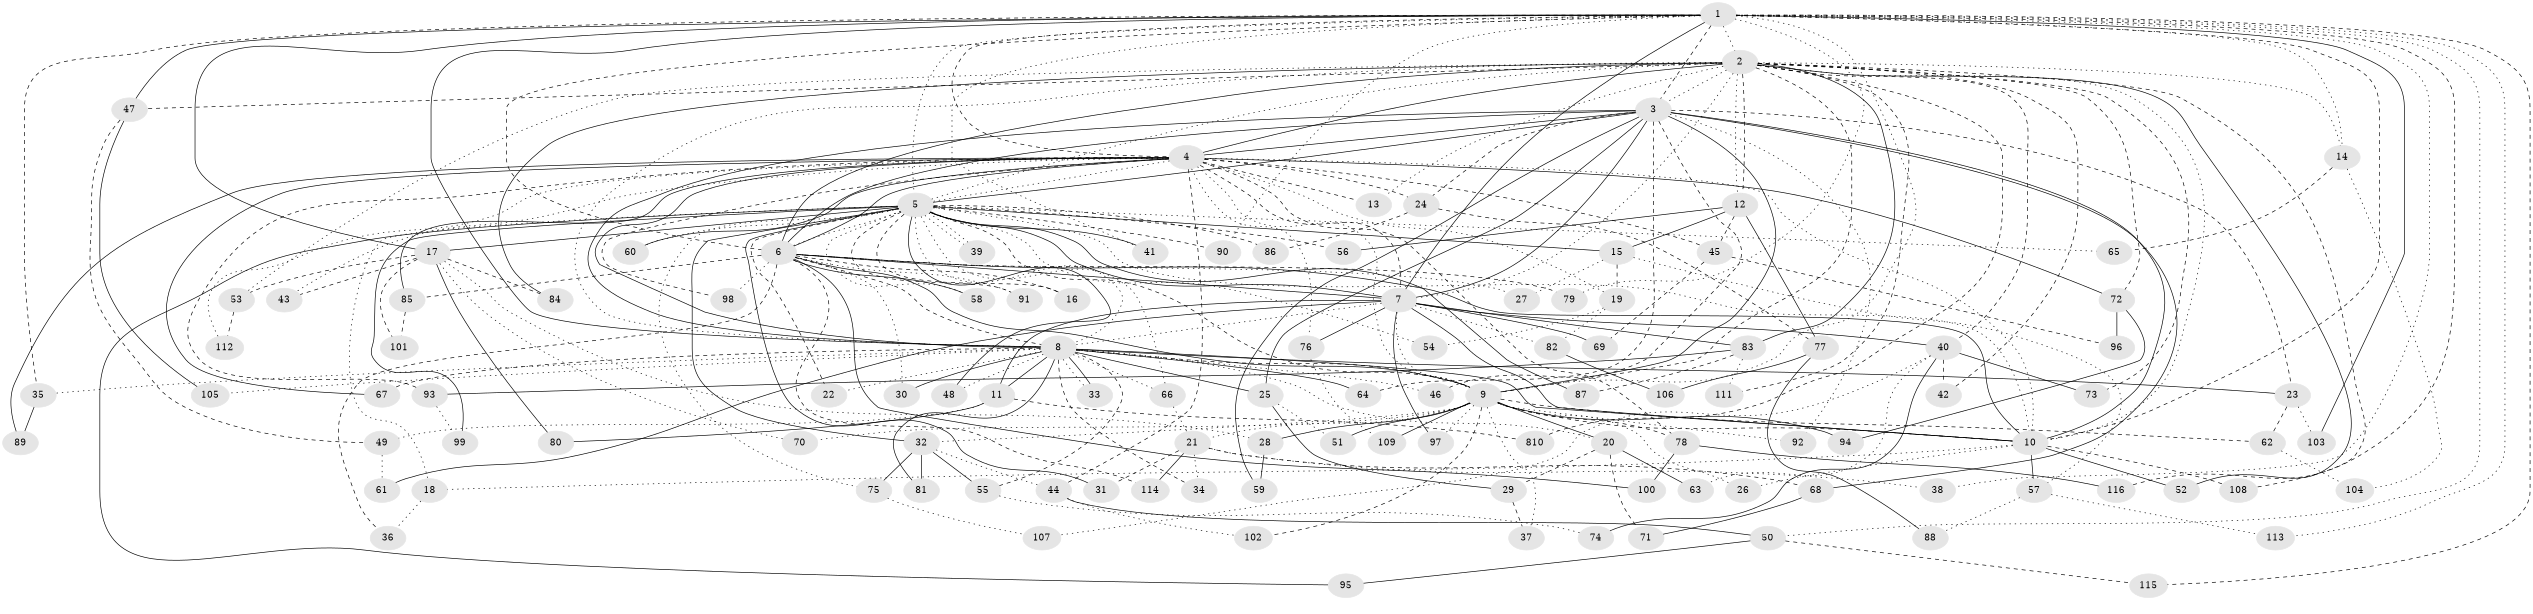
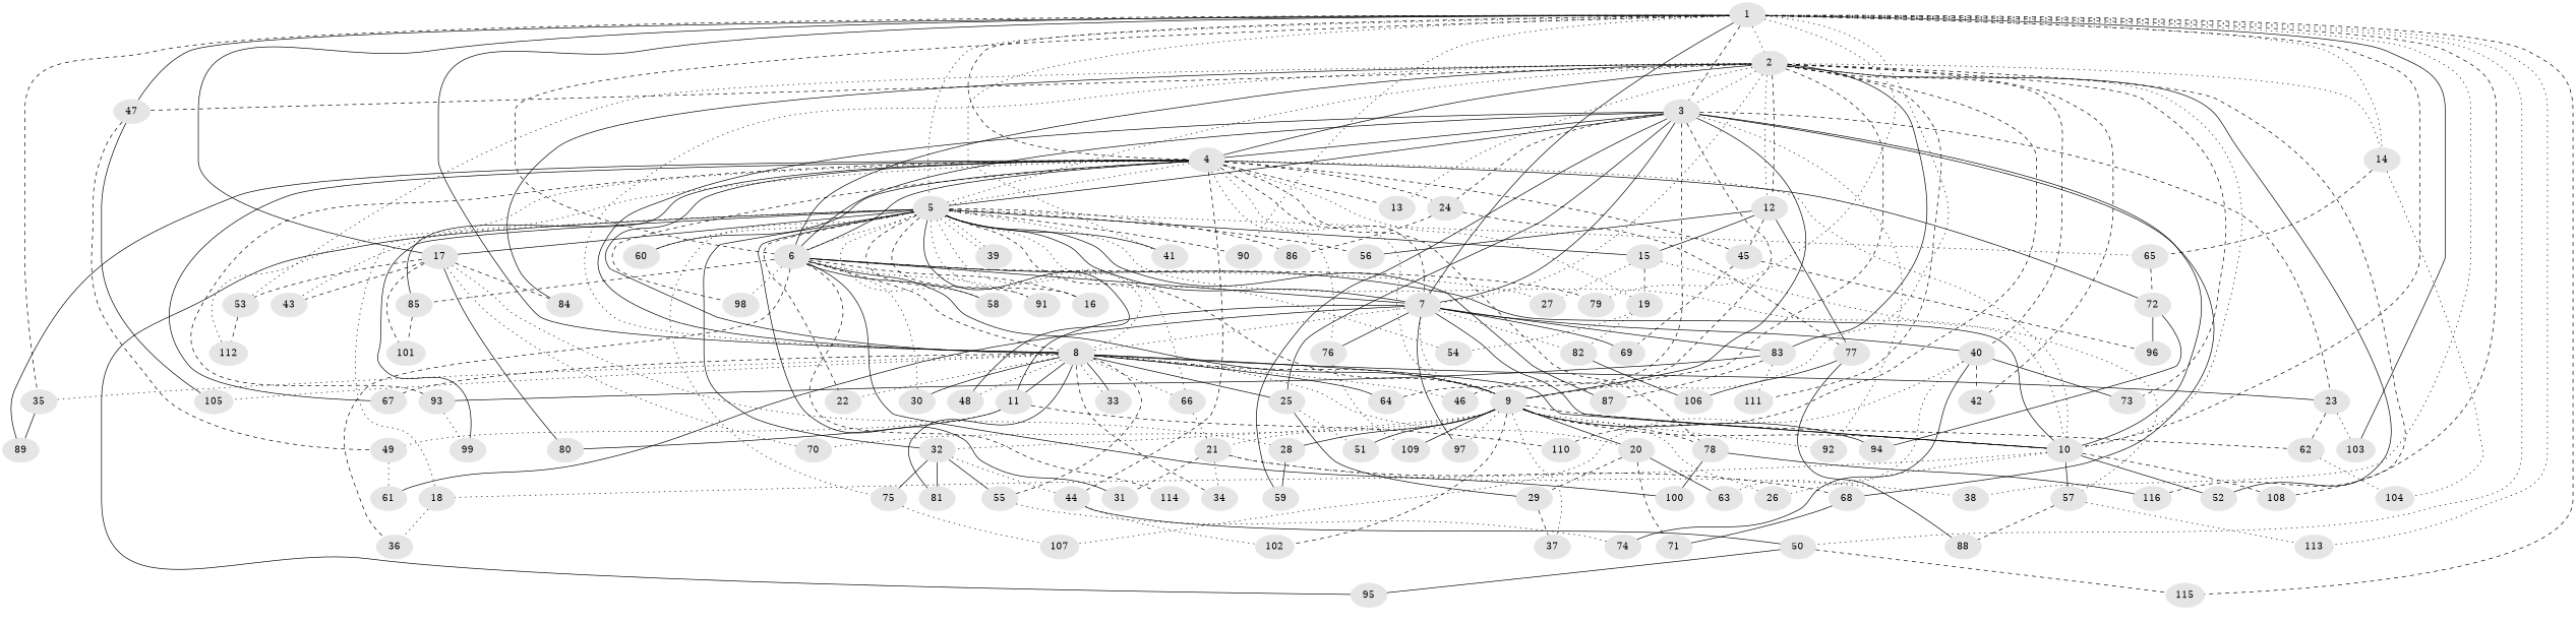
  graph {
    node [color=gray90 style=filled]
    edge [style=solid]
    1
    2
    3
    4
    5
    6
    7
    8
    9
    10
    14
    17
    35
    38
    41
    47
    50
    79
    90
    103
    113
    115
    116
    12
    13
    40
    42
    52
    53
    72
    73
    83
    84
    108
-   110 [label=810]
+   110
    111
    23
    24
    25
    46
    59
    64
    68
    92
    19
    43
    44
    45
    60
    67
    76
    78
    85
    89
    93
    98
    112
    15
    16
    18
    22
    31
    32
    39
    48
    54
    56
    58
    65
    66
    75
    86
    87
    91
    95
    99
    27
    30
    36
    100
    114
    11
    61
    69
    82
    97
    20
    33
    34
    55
    81
    105
    21
    26
    28
    37
    51
    62
    70
    94
    102
    109
    57
    104
    80
    101
    49
    77
    63
    74
    107
    96
    29
    71
    106
    88
    1 -- 2 [style=dotted]
    1 -- 3 [style=dashed]
    1 -- 4 [style=dashed]
    1 -- 5 [style=dotted]
    1 -- 6 [style=dashed]
    1 -- 7
    1 -- 8
    1 -- 9 [style=dotted]
    1 -- 10 [style=dashed]
    1 -- 14 [style=dotted]
    1 -- 17
    1 -- 35 [style=dashed]
    1 -- 38 [style=dotted]
    1 -- 41 [style=dotted]
    1 -- 47
    1 -- 50 [style=dotted]
    1 -- 79 [style=dotted]
    1 -- 90 [style=dotted]
    1 -- 103
    1 -- 113 [style=dotted]
    1 -- 115 [style=dashed]
    1 -- 116 [style=dashed]
    2 -- 3 [style=dotted]
    2 -- 4
    2 -- 5 [style=dotted]
    2 -- 6
    2 -- 7 [style=dotted]
    2 -- 8 [style=dotted]
    2 -- 9 [style=dashed]
    2 -- 10 [style=dotted]
    2 -- 14 [style=dotted]
    2 -- 47 [style=dashed]
    2 -- 12 [style=dotted]
    2 -- 12 [style=dashed]
    2 -- 13 [style=dotted]
    2 -- 40 [style=dashed]
    2 -- 42 [style=dashed]
    2 -- 52
    2 -- 53 [style=dotted]
-   2 -- 72 [style=dashed]
+   65 -- 72 [style=dashed]
    2 -- 73 [style=dashed]
    2 -- 83
    2 -- 84
    2 -- 108 [style=dashed]
    2 -- 110 [style=dashed]
    2 -- 111 [style=dashed]
    3 -- 4
    3 -- 5
    3 -- 6
    3 -- 7
    3 -- 8
    3 -- 9
    3 -- 10
    3 -- 23 [style=dashed]
    3 -- 24 [style=dashed]
    3 -- 25
    3 -- 46 [style=dashed]
    3 -- 59
    3 -- 64 [style=dashed]
    3 -- 68
    3 -- 92 [style=dotted]
    4 -- 5 [style=dotted]
    4 -- 6
    4 -- 7 [style=dashed]
    4 -- 8
    4 -- 9 [style=dotted]
    4 -- 10 [style=dotted]
    4 -- 13 [style=dashed]
    4 -- 72
    4 -- 24 [style=dashed]
    4 -- 19 [style=dotted]
    4 -- 43 [style=dotted]
    4 -- 44 [style=dashed]
    4 -- 45 [style=dashed]
    4 -- 60
    4 -- 67
    4 -- 76 [style=dotted]
    4 -- 78 [style=dashed]
    4 -- 85
    4 -- 89
    4 -- 93 [style=dashed]
    4 -- 98 [style=dashed]
    4 -- 112 [style=dotted]
    5 -- 6 [style=dotted]
    5 -- 7
    5 -- 8 [style=dotted]
    5 -- 9 [style=dashed]
    5 -- 10 [style=dotted]
    5 -- 17
    5 -- 41
    5 -- 90 [style=dashed]
    5 -- 60 [style=dotted]
    5 -- 15
    5 -- 16 [style=dashed]
    5 -- 18 [style=dotted]
    5 -- 22 [style=dashed]
    5 -- 31
    5 -- 32
    5 -- 39 [style=dotted]
    5 -- 39 [style=dotted]
    5 -- 48
    5 -- 54 [style=dotted]
    5 -- 56 [style=dashed]
    5 -- 58 [style=dotted]
    5 -- 65 [style=dotted]
    5 -- 66 [style=dotted]
    5 -- 75 [style=dotted]
    5 -- 86 [style=dashed]
    5 -- 87
    5 -- 91 [style=dashed]
    5 -- 95
    5 -- 99
    6 -- 7
    6 -- 8 [style=dashed]
    6 -- 9
    6 -- 10
    6 -- 79 [style=dashed]
    6 -- 85 [style=dashed]
    6 -- 98 [style=dotted]
    6 -- 16 [style=dashed]
    6 -- 58
    6 -- 91 [style=dotted]
    6 -- 27 [style=dotted]
    6 -- 30 [style=dotted]
    6 -- 36 [style=dashed]
    6 -- 100
    6 -- 114 [style=dashed]
    7 -- 8 [style=dotted]
    7 -- 9 [style=dotted]
    7 -- 10
    7 -- 40
    7 -- 83
    7 -- 76
    7 -- 11
    7 -- 61
    7 -- 69
    7 -- 82 [style=dotted]
    7 -- 97
    8 -- 9 [style=dashed]
    8 -- 10
    8 -- 35 [style=dotted]
    8 -- 23
    8 -- 25
    8 -- 46 [style=dotted]
    8 -- 64
    8 -- 67 [style=dashed]
    8 -- 22 [style=dotted]
    8 -- 48 [style=dotted]
    8 -- 66 [style=dotted]
    8 -- 30
    8 -- 11
    8 -- 20 [style=dotted]
    8 -- 33 [style=dotted]
    8 -- 33
    8 -- 34 [style=dashed]
    8 -- 55 [style=dashed]
    8 -- 81
    8 -- 105 [style=dotted]
    9 -- 10 [style=dashed]
    9 -- 92 [style=dotted]
    9 -- 78 [style=dashed]
    9 -- 32 [style=dotted]
    9 -- 97 [style=dotted]
    9 -- 20
    9 -- 21 [style=dotted]
    9 -- 26 [style=dotted]
    9 -- 28
    9 -- 37 [style=dotted]
    9 -- 51
    9 -- 62 [style=dashed]
    9 -- 70 [style=dotted]
    9 -- 94
    9 -- 102 [style=dashed]
    9 -- 109
    10 -- 52
    10 -- 108 [style=dashed]
    10 -- 18 [style=dotted]
    10 -- 26 [style=dotted]
    10 -- 57
    14 -- 65 [style=dashed]
    14 -- 104 [style=dotted]
    17 -- 53 [style=dashed]
    17 -- 84 [style=dashed]
    17 -- 43 [style=dashed]
    17 -- 28 [style=dotted]
    17 -- 70 [style=dotted]
    17 -- 80
    17 -- 101 [style=dashed]
    35 -- 89
    47 -- 105
    47 -- 49 [style=dashed]
    50 -- 115 [style=dashed]
    50 -- 95
    12 -- 45 [style=dashed]
    12 -- 15
    12 -- 56
    12 -- 77
    40 -- 42 [style=dashed]
    40 -- 73
    40 -- 63 [style=dotted]
    40 -- 74
    40 -- 107 [style=dotted]
    53 -- 112 [style=dashed]
    72 -- 94
    72 -- 96
    83 -- 111 [style=dotted]
    83 -- 93
    83 -- 87 [style=dashed]
    23 -- 103 [style=dotted]
    23 -- 62 [style=dashed]
    24 -- 86 [style=dashed]
    24 -- 77 [style=dashed]
    25 -- 51 [style=dotted]
    25 -- 29
    68 -- 71
    19 -- 54 [style=dotted]
    19 -- 82 [style=dotted]
    44 -- 50
    44 -- 102 [style=dotted]
    45 -- 69 [style=dashed]
    45 -- 96 [style=dashed]
    76 -- 109 [style=dotted]
    78 -- 116
    78 -- 100
    85 -- 101 [style=dashed]
    93 -- 99 [style=dotted]
    15 -- 19 [style=dashed]
    15 -- 27 [style=dotted]
    15 -- 57 [style=dotted]
    18 -- 36 [style=dotted]
    32 -- 44 [style=dotted]
    32 -- 75
    32 -- 55
    32 -- 81
    66 -- 21 [style=dotted]
    75 -- 107 [style=dotted]
    11 -- 110 [style=dashed]
    11 -- 80
    11 -- 49 [style=dotted]
    82 -- 106
    20 -- 63
    20 -- 29 [style=dashed]
    20 -- 71 [style=dashed]
    55 -- 74 [style=dotted]
    21 -- 38 [style=dotted]
    21 -- 68 [style=dashed]
    21 -- 31 [style=dashed]
-   21 -- 114
    21 -- 34 [style=dotted]
    28 -- 59
    62 -- 104 [style=dotted]
    57 -- 113 [style=dotted]
-   57 -- 88 [style=dotted]
+   57 -- 88 [style=dashed]
    49 -- 61 [style=dotted]
    77 -- 106
    77 -- 88
    29 -- 37 [style=dashed]
  }
